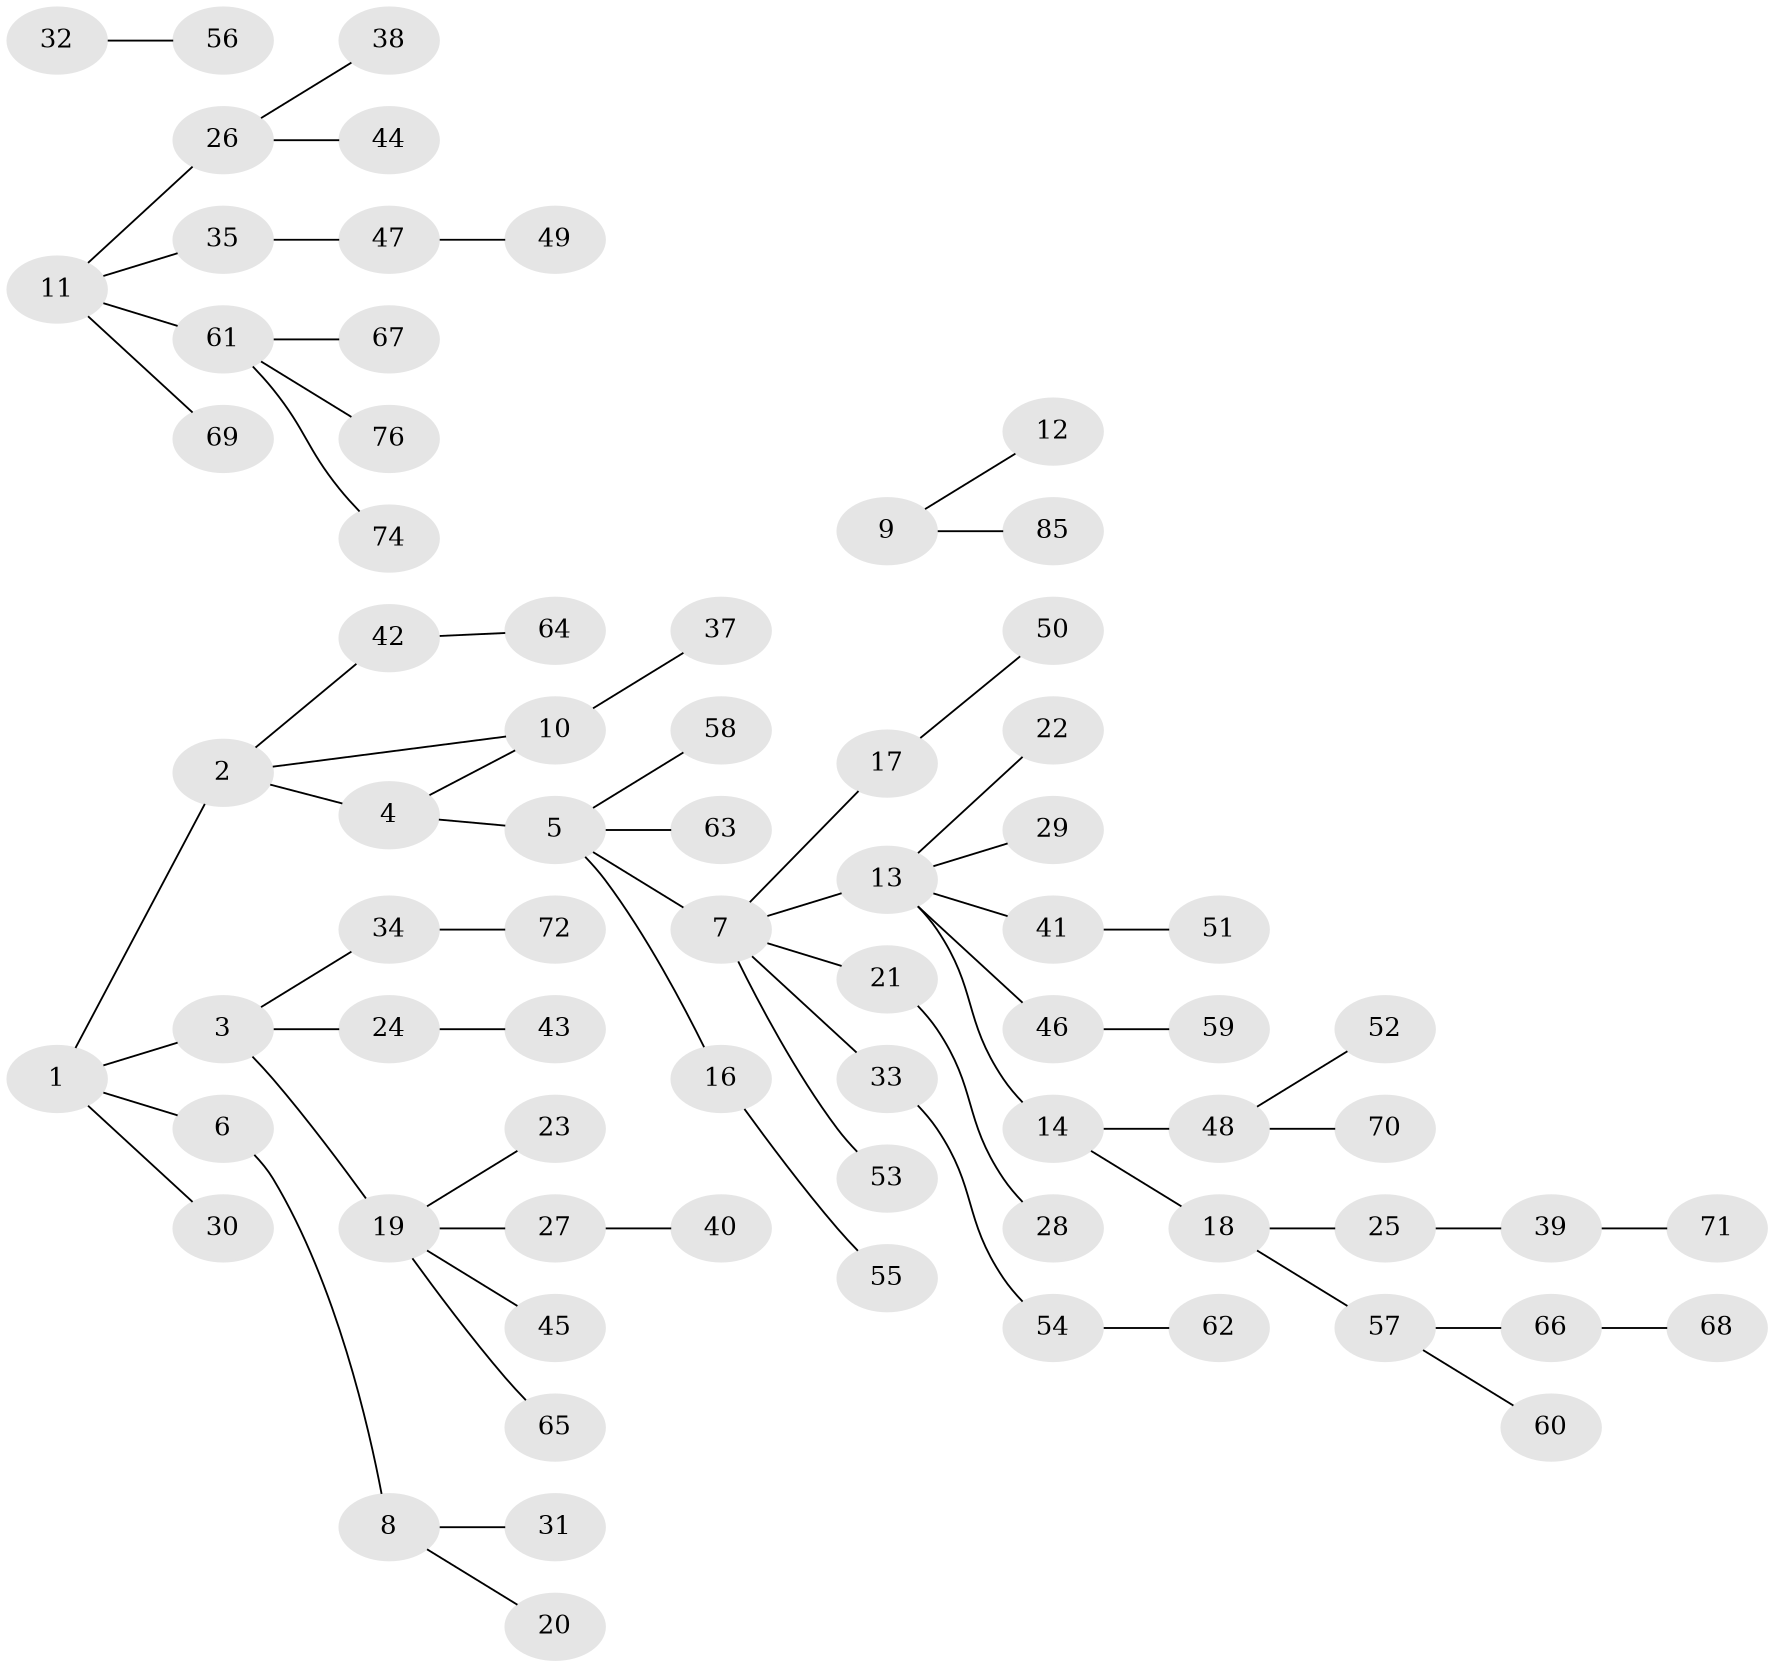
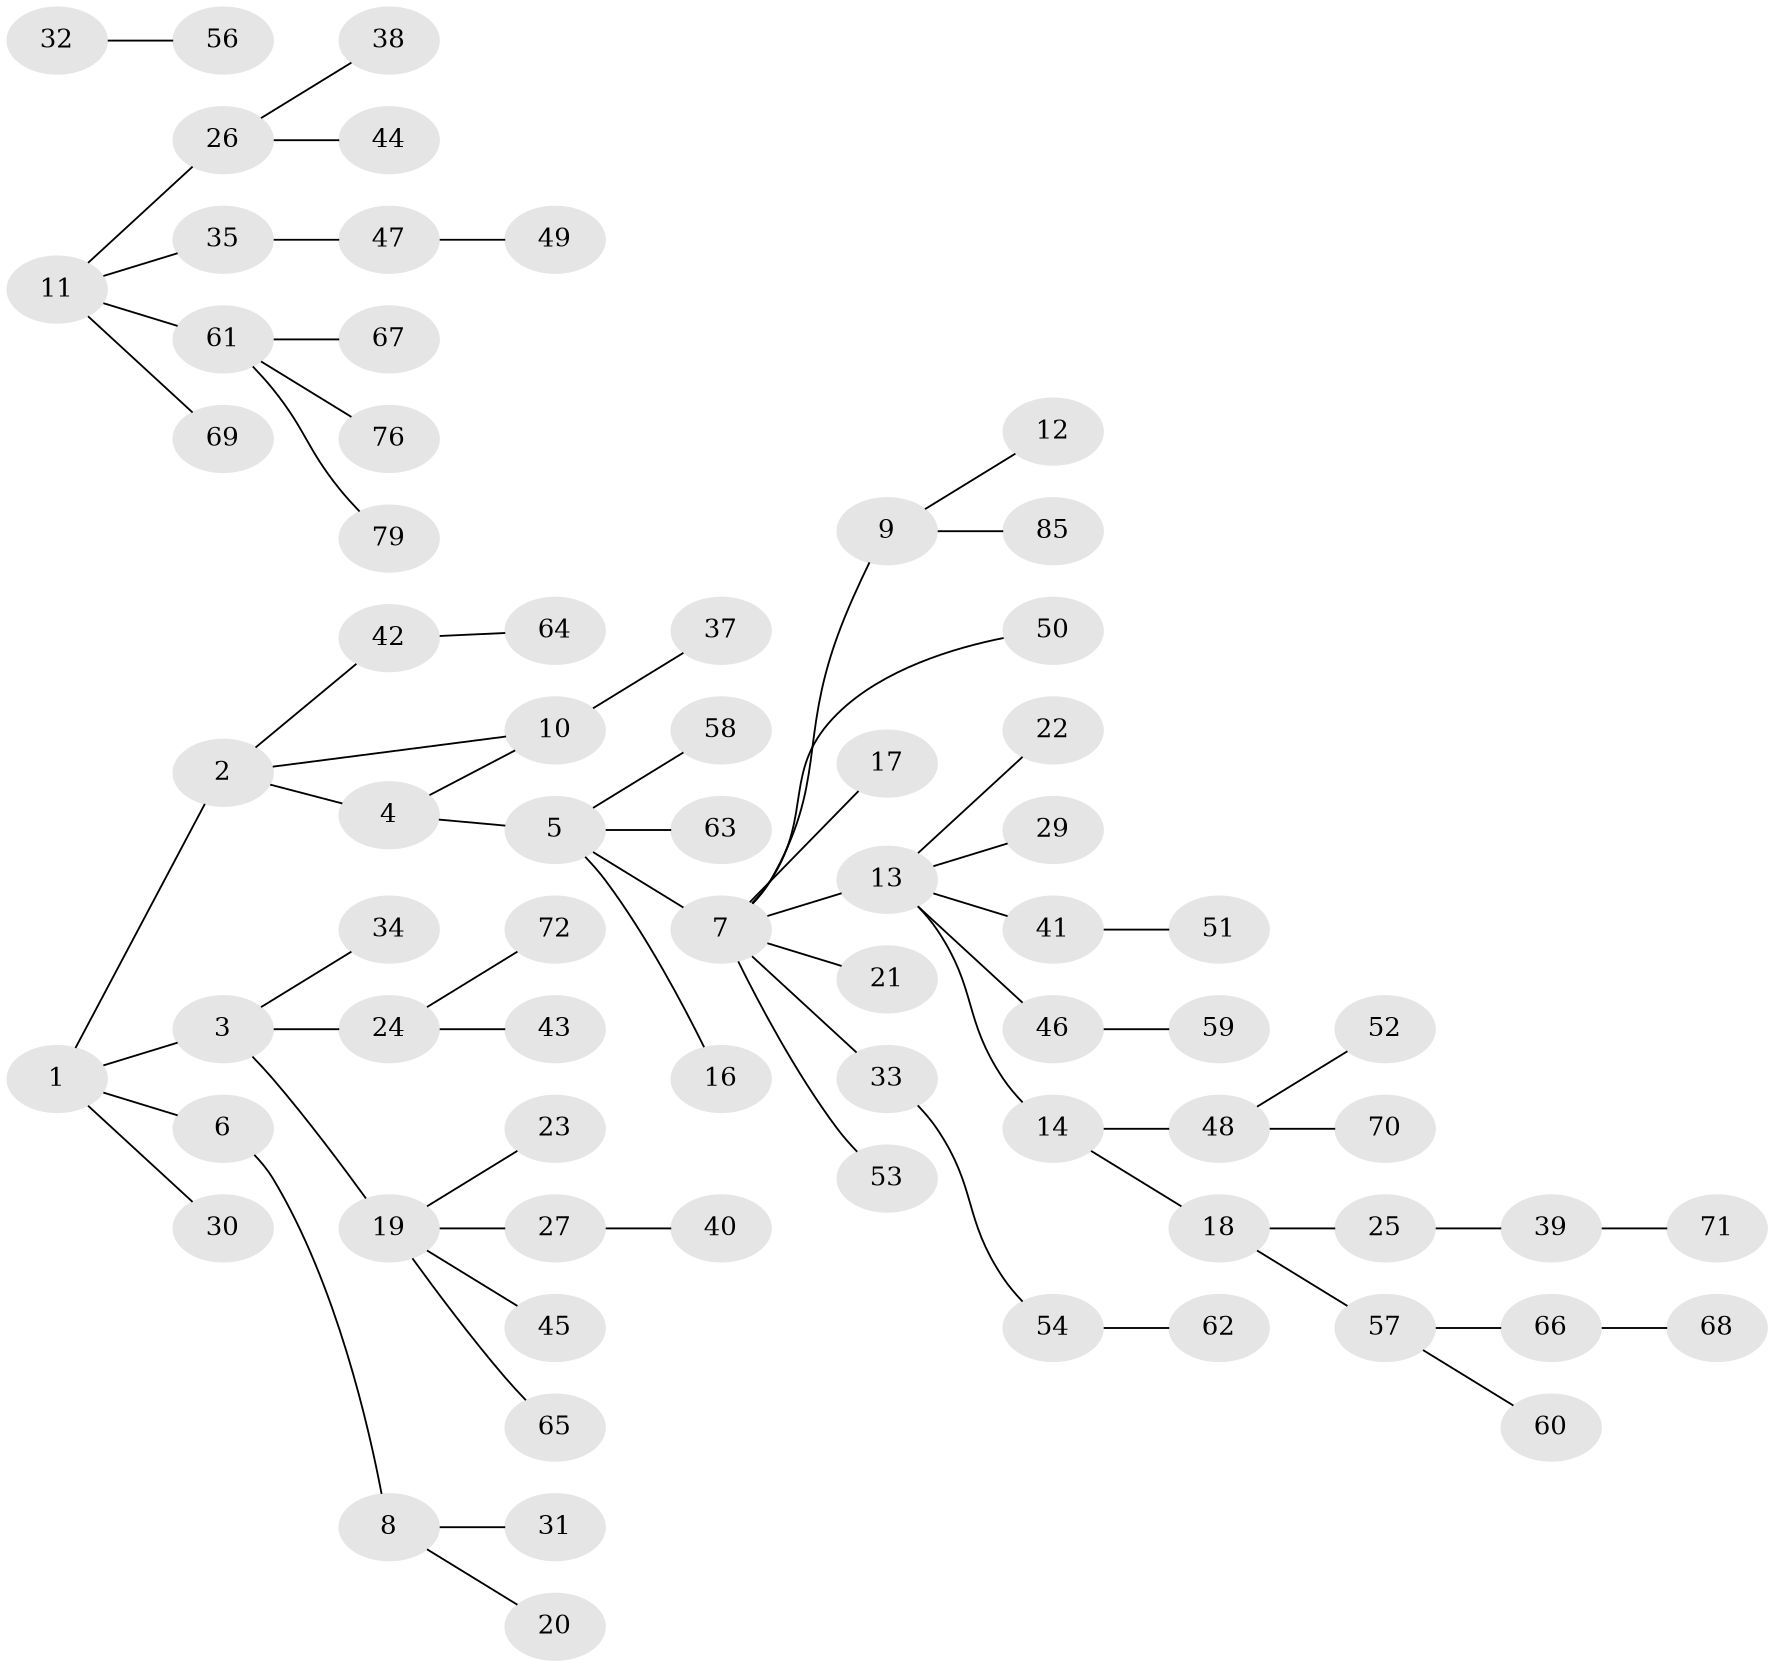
  graph {
    rankdir=LR
    node [color=gray90 style=filled]
    1
    2
    3
    6
    30
    4
    10
    42
    19
    24
    34
    8
    5
    37
    64
    23
    27
    45
    65
    43
    72
    7
    16
    58
    63
    11
    26
    35
    61
    69
    9
    13
    17
    21
    33
    53
-   55
    20
    31
    12
    n41 [label=85]
    14
    22
    29
    41
    46
    50
-   28
    54
    38
    44
    47
    67
    n54 [label=76]
-   74
+   74 [label=79]
    18
    48
    51
    59
    25
    57
    52
    70
    39
    32
    56
    60
    66
    40
    71
    62
    49
    68
    1 -- 2
    1 -- 3
    1 -- 6
    1 -- 30
    2 -- 4
    2 -- 10
    2 -- 42
    3 -- 19
    3 -- 24
    3 -- 34
    6 -- 8
    4 -- 10
    4 -- 5
    10 -- 37
    42 -- 64
    19 -- 23
    19 -- 27
    19 -- 45
    19 -- 65
    24 -- 43
-   34 -- 72
+   24 -- 72
    8 -- 20
    8 -- 31
    5 -- 7
    5 -- 16
    5 -- 58
    5 -- 63
    27 -- 40
+   7 -- 9
    7 -- 13
    7 -- 17
    7 -- 21
    7 -- 33
    7 -- 53
-   16 -- 55
    11 -- 26
    11 -- 35
    11 -- 61
    11 -- 69
    26 -- 38
    26 -- 44
    35 -- 47
    61 -- 67
    61 -- n54
    61 -- 74
    9 -- 12
    9 -- n41
    13 -- 14
    13 -- 22
    13 -- 29
    13 -- 41
    13 -- 46
-   17 -- 50
-   21 -- 28
+   7 -- 50
    33 -- 54
    14 -- 18
    14 -- 48
    41 -- 51
    46 -- 59
    54 -- 62
    47 -- 49
    18 -- 25
    18 -- 57
    48 -- 52
    48 -- 70
    25 -- 39
    57 -- 60
    57 -- 66
    39 -- 71
    32 -- 56
    66 -- 68
  }
